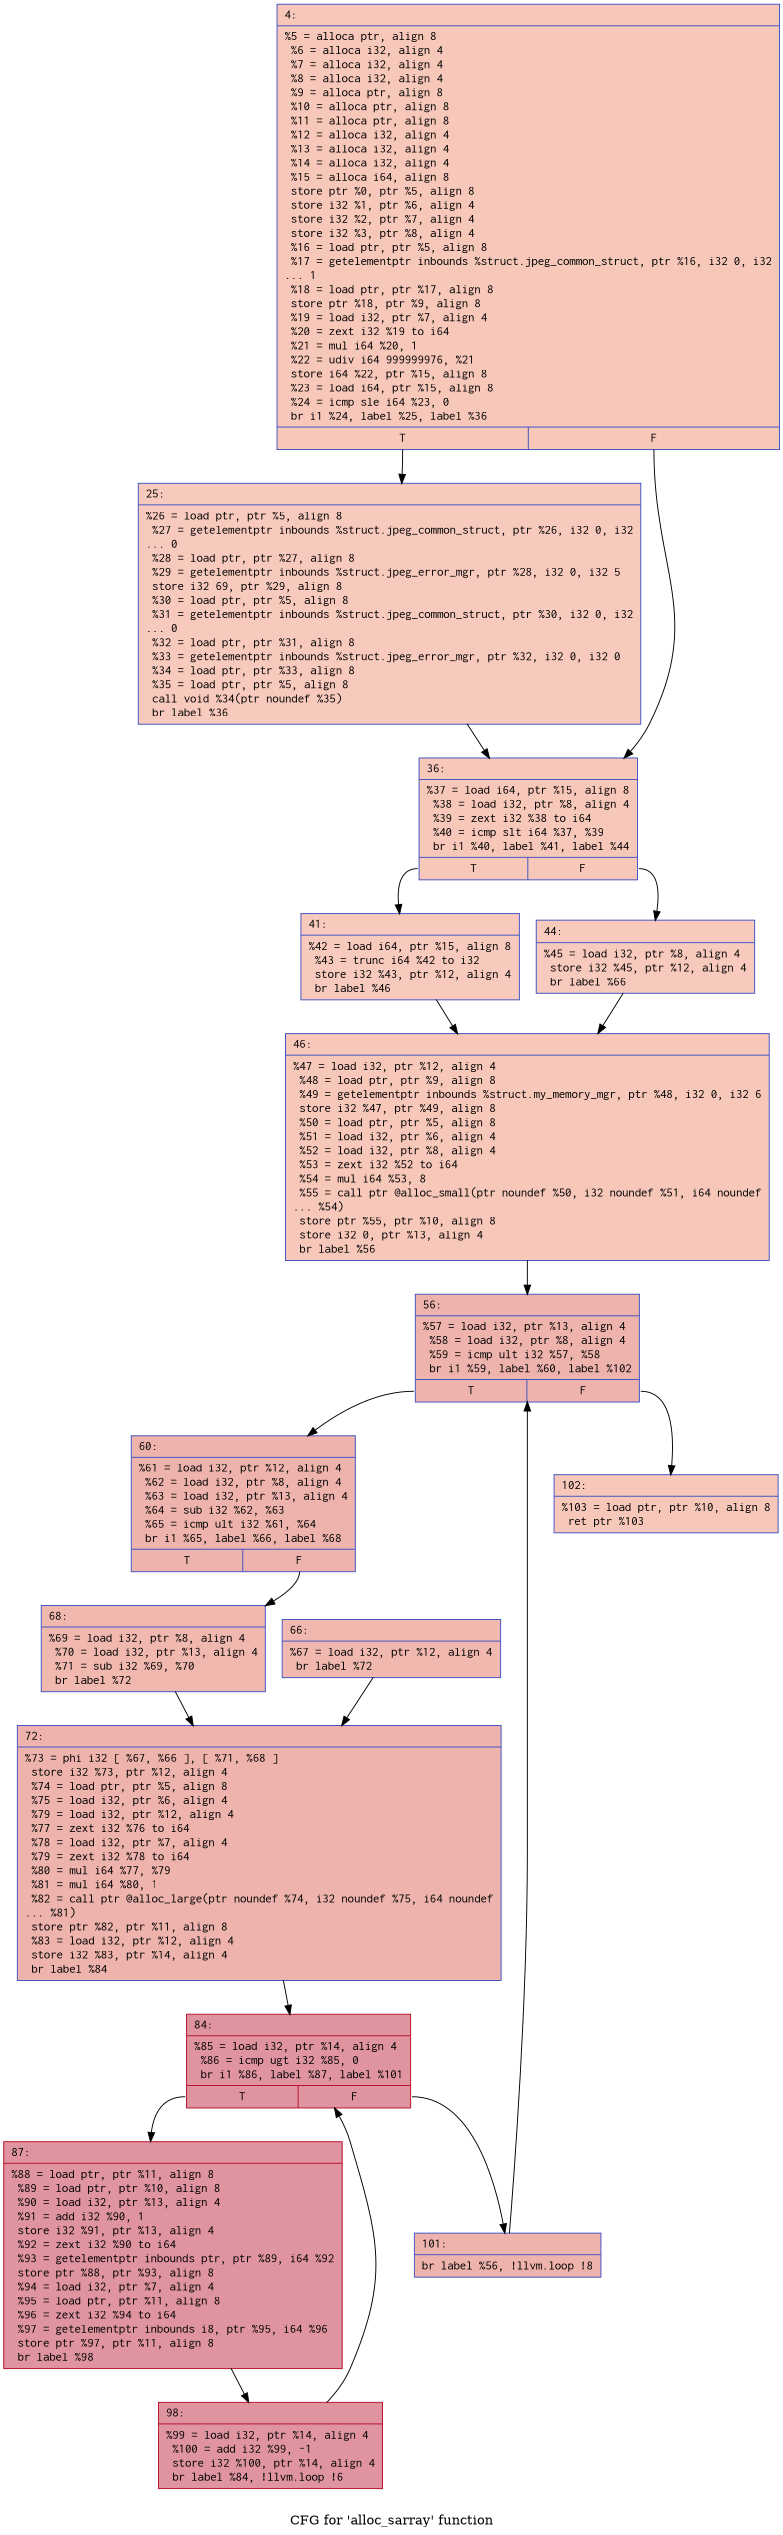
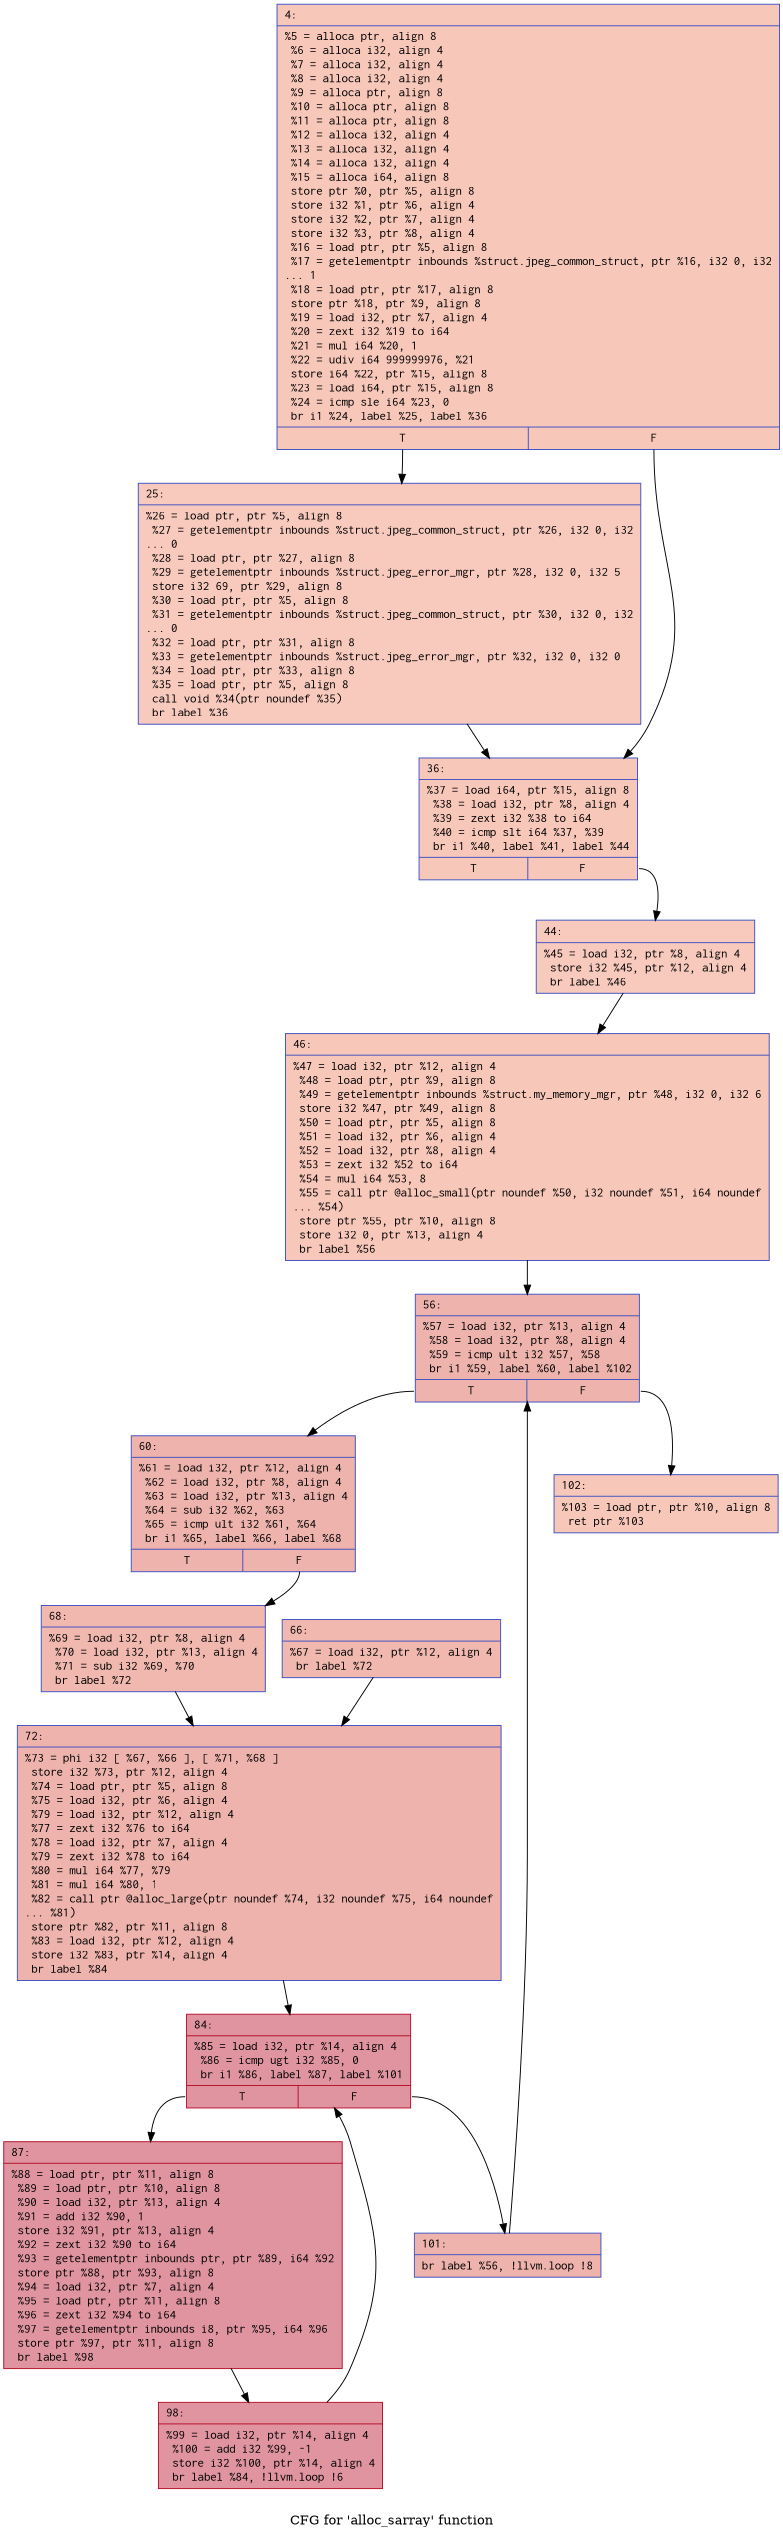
  digraph {
    label="CFG for 'alloc_sarray' function"
    node [color="#3d50c3ff" fillcolor="#ec7f6370" fontname=Courier shape=record style=filled]
    n1 [label="{4:\l|  %5 = alloca ptr, align 8\l  %6 = alloca i32, align 4\l  %7 = alloca i32, align 4\l  %8 = alloca i32, align 4\l  %9 = alloca ptr, align 8\l  %10 = alloca ptr, align 8\l  %11 = alloca ptr, align 8\l  %12 = alloca i32, align 4\l  %13 = alloca i32, align 4\l  %14 = alloca i32, align 4\l  %15 = alloca i64, align 8\l  store ptr %0, ptr %5, align 8\l  store i32 %1, ptr %6, align 4\l  store i32 %2, ptr %7, align 4\l  store i32 %3, ptr %8, align 4\l  %16 = load ptr, ptr %5, align 8\l  %17 = getelementptr inbounds %struct.jpeg_common_struct, ptr %16, i32 0, i32\l... 1\l  %18 = load ptr, ptr %17, align 8\l  store ptr %18, ptr %9, align 8\l  %19 = load i32, ptr %7, align 4\l  %20 = zext i32 %19 to i64\l  %21 = mul i64 %20, 1\l  %22 = udiv i64 999999976, %21\l  store i64 %22, ptr %15, align 8\l  %23 = load i64, ptr %15, align 8\l  %24 = icmp sle i64 %23, 0\l  br i1 %24, label %25, label %36\l|{<s0>T|<s1>F}}"]
    n2 [fillcolor="#ef886b70" label="{25:\l|  %26 = load ptr, ptr %5, align 8\l  %27 = getelementptr inbounds %struct.jpeg_common_struct, ptr %26, i32 0, i32\l... 0\l  %28 = load ptr, ptr %27, align 8\l  %29 = getelementptr inbounds %struct.jpeg_error_mgr, ptr %28, i32 0, i32 5\l  store i32 69, ptr %29, align 8\l  %30 = load ptr, ptr %5, align 8\l  %31 = getelementptr inbounds %struct.jpeg_common_struct, ptr %30, i32 0, i32\l... 0\l  %32 = load ptr, ptr %31, align 8\l  %33 = getelementptr inbounds %struct.jpeg_error_mgr, ptr %32, i32 0, i32 0\l  %34 = load ptr, ptr %33, align 8\l  %35 = load ptr, ptr %5, align 8\l  call void %34(ptr noundef %35)\l  br label %36\l}"]
    n3 [label="{36:\l|  %37 = load i64, ptr %15, align 8\l  %38 = load i32, ptr %8, align 4\l  %39 = zext i32 %38 to i64\l  %40 = icmp slt i64 %37, %39\l  br i1 %40, label %41, label %44\l|{<s0>T|<s1>F}}"]
-   n4 [fillcolor="#ef886b70" label="{41:\l|  %42 = load i64, ptr %15, align 8\l  %43 = trunc i64 %42 to i32\l  store i32 %43, ptr %12, align 4\l  br label %46\l}"]
-   n5 [fillcolor="#ef886b70" label="{44:\l|  %45 = load i32, ptr %8, align 4\l  store i32 %45, ptr %12, align 4\l  br label %66\l}"]
+   n5 [fillcolor="#ef886b70" label="{44:\l|  %45 = load i32, ptr %8, align 4\l  store i32 %45, ptr %12, align 4\l  br label %46\l}"]
    n6 [label="{46:\l|  %47 = load i32, ptr %12, align 4\l  %48 = load ptr, ptr %9, align 8\l  %49 = getelementptr inbounds %struct.my_memory_mgr, ptr %48, i32 0, i32 6\l  store i32 %47, ptr %49, align 8\l  %50 = load ptr, ptr %5, align 8\l  %51 = load i32, ptr %6, align 4\l  %52 = load i32, ptr %8, align 4\l  %53 = zext i32 %52 to i64\l  %54 = mul i64 %53, 8\l  %55 = call ptr @alloc_small(ptr noundef %50, i32 noundef %51, i64 noundef\l... %54)\l  store ptr %55, ptr %10, align 8\l  store i32 0, ptr %13, align 4\l  br label %56\l}"]
    n7 [fillcolor="#d6524470" label="{56:\l|  %57 = load i32, ptr %13, align 4\l  %58 = load i32, ptr %8, align 4\l  %59 = icmp ult i32 %57, %58\l  br i1 %59, label %60, label %102\l|{<s0>T|<s1>F}}"]
    n8 [fillcolor="#d6524470" label="{60:\l|  %61 = load i32, ptr %12, align 4\l  %62 = load i32, ptr %8, align 4\l  %63 = load i32, ptr %13, align 4\l  %64 = sub i32 %62, %63\l  %65 = icmp ult i32 %61, %64\l  br i1 %65, label %66, label %68\l|{<s0>T|<s1>F}}"]
    n9 [label="{102:\l|  %103 = load ptr, ptr %10, align 8\l  ret ptr %103\l}"]
    n10 [fillcolor="#dc5d4a70" label="{68:\l|  %69 = load i32, ptr %8, align 4\l  %70 = load i32, ptr %13, align 4\l  %71 = sub i32 %69, %70\l  br label %72\l}"]
    n11 [fillcolor="#dc5d4a70" label="{66:\l|  %67 = load i32, ptr %12, align 4\l  br label %72\l}"]
    n12 [fillcolor="#d6524470" label="{72:\l|  %73 = phi i32 [ %67, %66 ], [ %71, %68 ]\l  store i32 %73, ptr %12, align 4\l  %74 = load ptr, ptr %5, align 8\l  %75 = load i32, ptr %6, align 4\l  %79 = load i32, ptr %12, align 4\l  %77 = zext i32 %76 to i64\l  %78 = load i32, ptr %7, align 4\l  %79 = zext i32 %78 to i64\l  %80 = mul i64 %77, %79\l  %81 = mul i64 %80, 1\l  %82 = call ptr @alloc_large(ptr noundef %74, i32 noundef %75, i64 noundef\l... %81)\l  store ptr %82, ptr %11, align 8\l  %83 = load i32, ptr %12, align 4\l  store i32 %83, ptr %14, align 4\l  br label %84\l}"]
    n13 [color="#b70d28ff" fillcolor="#b70d2870" label="{84:\l|  %85 = load i32, ptr %14, align 4\l  %86 = icmp ugt i32 %85, 0\l  br i1 %86, label %87, label %101\l|{<s0>T|<s1>F}}"]
    n14 [color="#b70d28ff" fillcolor="#b70d2870" label="{87:\l|  %88 = load ptr, ptr %11, align 8\l  %89 = load ptr, ptr %10, align 8\l  %90 = load i32, ptr %13, align 4\l  %91 = add i32 %90, 1\l  store i32 %91, ptr %13, align 4\l  %92 = zext i32 %90 to i64\l  %93 = getelementptr inbounds ptr, ptr %89, i64 %92\l  store ptr %88, ptr %93, align 8\l  %94 = load i32, ptr %7, align 4\l  %95 = load ptr, ptr %11, align 8\l  %96 = zext i32 %94 to i64\l  %97 = getelementptr inbounds i8, ptr %95, i64 %96\l  store ptr %97, ptr %11, align 8\l  br label %98\l}"]
    n15 [fillcolor="#d6524470" label="{101:\l|  br label %56, !llvm.loop !8\l}"]
    n16 [color="#b70d28ff" fillcolor="#b70d2870" label="{98:\l|  %99 = load i32, ptr %14, align 4\l  %100 = add i32 %99, -1\l  store i32 %100, ptr %14, align 4\l  br label %84, !llvm.loop !6\l}"]
    n1 -> n2 [tailport=s0]
    n1 -> n3 [tailport=s1]
    n2 -> n3
-   n3 -> n4 [tailport=s0]
    n3 -> n5 [tailport=s1]
-   n4 -> n6
    n5 -> n6
    n6 -> n7
    n7 -> n8 [tailport=s0]
    n7 -> n9 [tailport=s1]
    n8 -> n10 [tailport=s1]
    n10 -> n12
    n11 -> n12
    n12 -> n13
    n13 -> n14 [tailport=s0]
    n13 -> n15 [tailport=s1]
    n14 -> n16
    n15 -> n7
    n16 -> n13
  }
